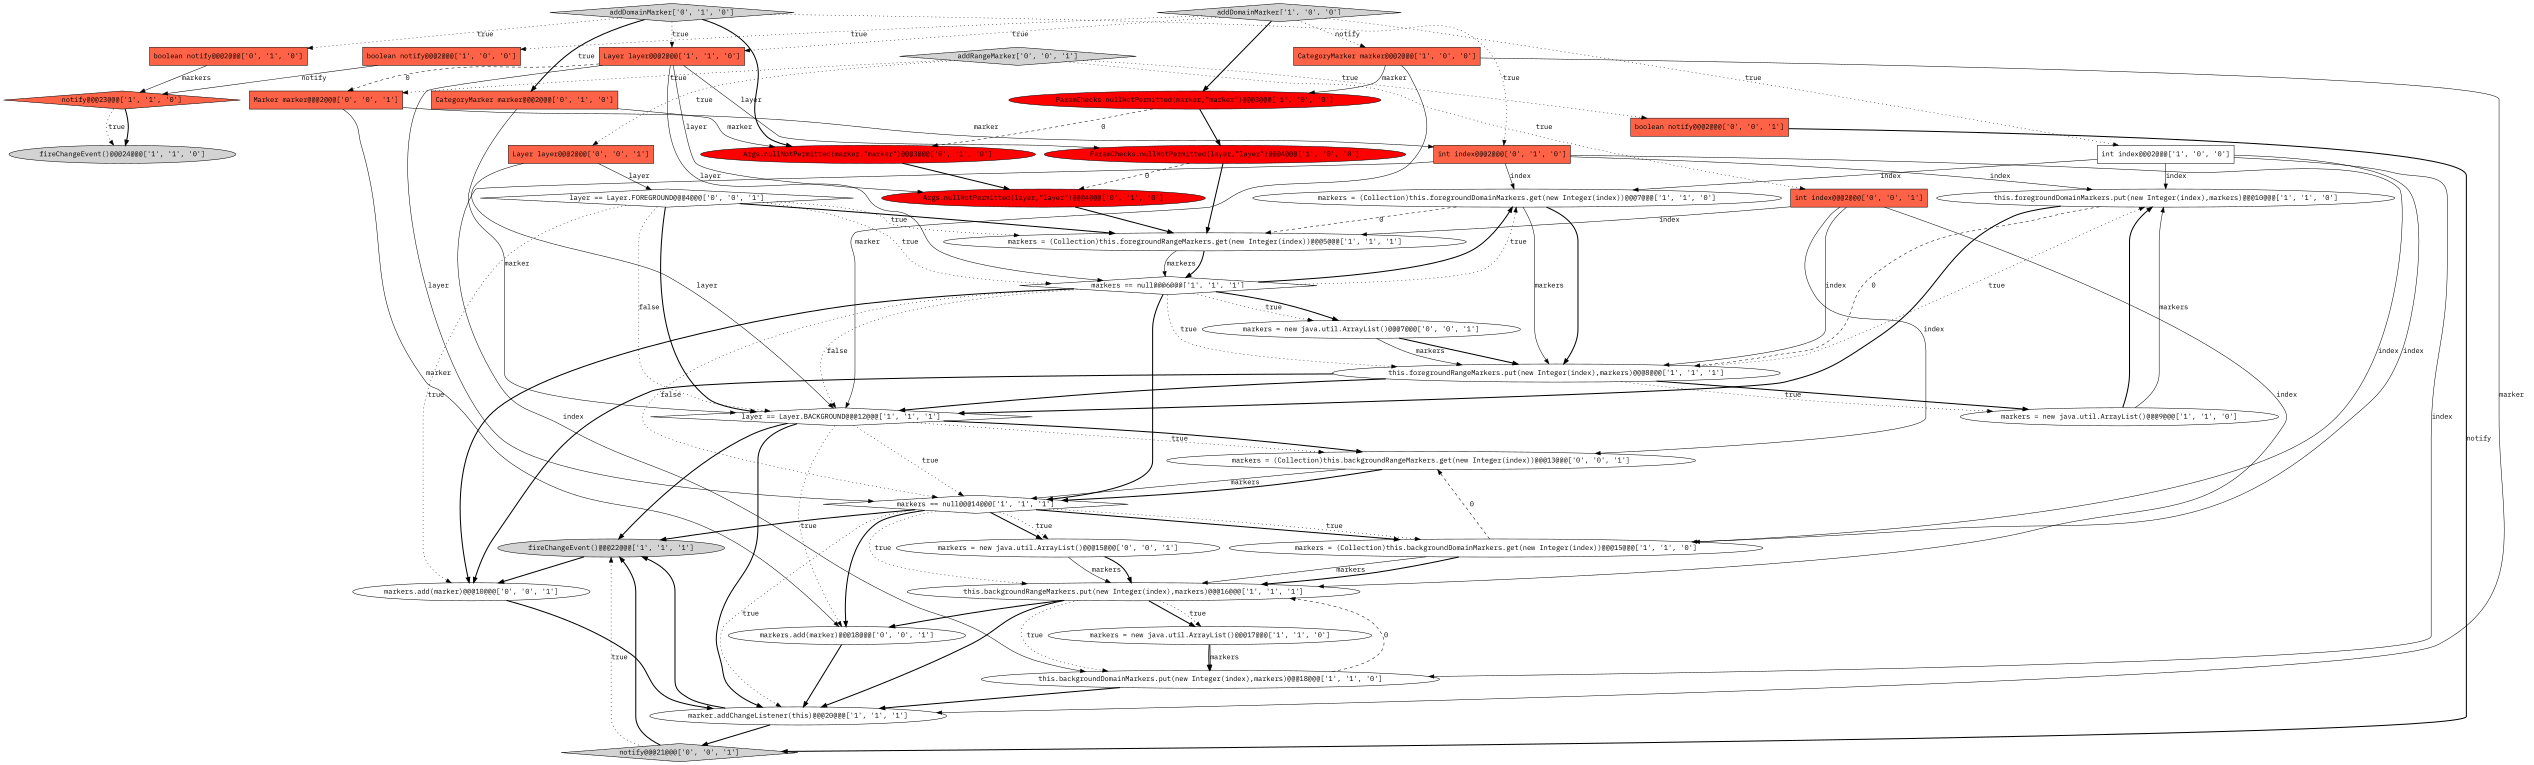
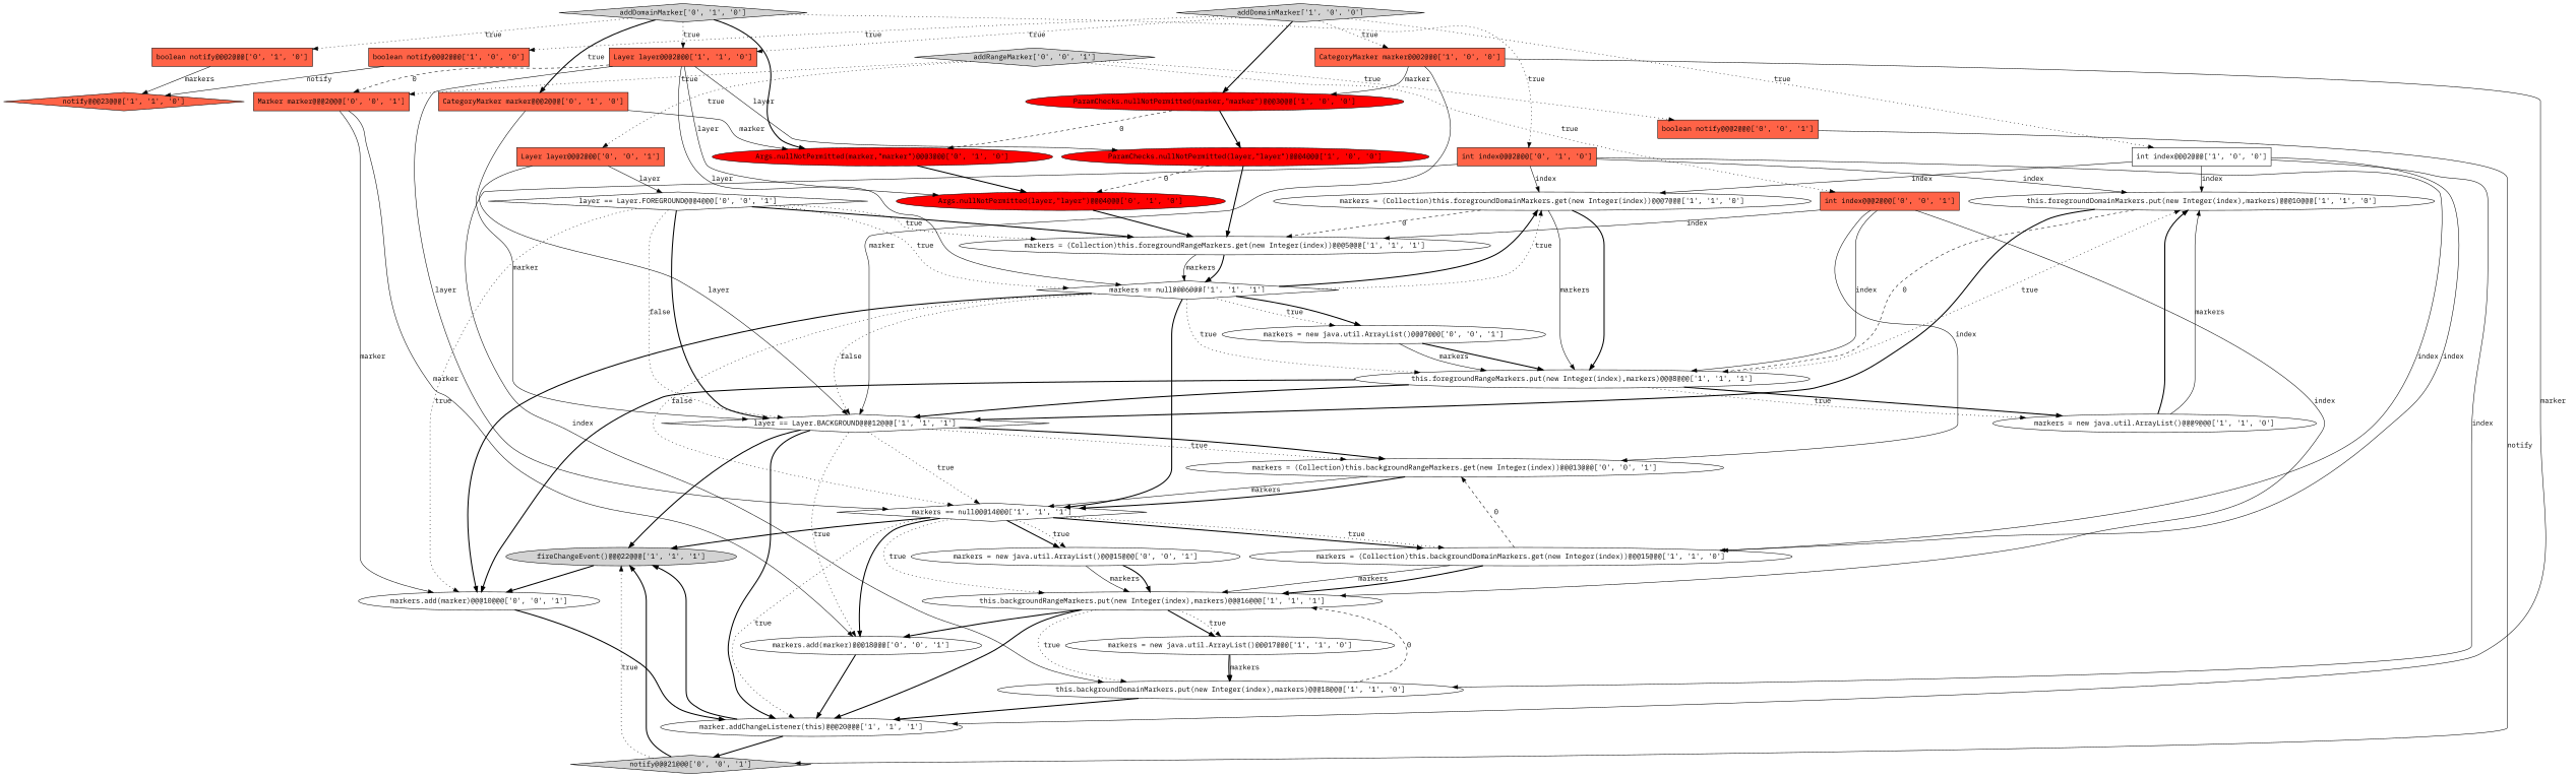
  digraph {
    fontname="IBM Plex Mono"
    node [fillcolor=white fontname="IBM Plex Mono" shape=ellipse style=filled]
    edge [fontname="IBM Plex Mono" style=bold]
    n1 [label="this.foregroundDomainMarkers.put(new Integer(index),markers)@@@10@@@['1', '1', '0']"]
    n2 [label="layer == Layer.BACKGROUND@@@12@@@['1', '1', '1']" shape=diamond]
    n3 [label="this.foregroundRangeMarkers.put(new Integer(index),markers)@@@8@@@['1', '1', '1']"]
    n4 [fillcolor=lightgray label="fireChangeEvent()@@@22@@@['1', '1', '1']"]
    n5 [label="markers = (Collection)this.backgroundRangeMarkers.get(new Integer(index))@@@13@@@['0', '0', '1']"]
    n6 [label="marker.addChangeListener(this)@@@20@@@['1', '1', '1']"]
    n7 [label="markers == null@@@14@@@['1', '1', '1']" shape=diamond]
    n8 [label="markers.add(marker)@@@18@@@['0', '0', '1']"]
    n9 [label="markers = new java.util.ArrayList()@@@9@@@['1', '1', '0']"]
    n10 [label="markers.add(marker)@@@10@@@['0', '0', '1']"]
    n11 [label="markers = new java.util.ArrayList()@@@7@@@['0', '0', '1']"]
    n12 [fillcolor=tomato label="notify@@@23@@@['1', '1', '0']" shape=diamond]
-   n13 [fillcolor=lightgray label="fireChangeEvent()@@@24@@@['1', '1', '0']"]
    n14 [fillcolor=lightgray label="addDomainMarker['0', '1', '0']" shape=diamond]
    n15 [fillcolor=tomato label="boolean notify@@@2@@@['0', '1', '0']" shape=box]
    n16 [fillcolor=red label="Args.nullNotPermitted(marker,\"marker\")@@@3@@@['0', '1', '0']"]
    n17 [fillcolor=tomato label="CategoryMarker marker@@@2@@@['0', '1', '0']" shape=box]
    n18 [fillcolor=tomato label="int index@@@2@@@['0', '1', '0']" shape=box]
    n19 [fillcolor=tomato label="Layer layer@@@2@@@['1', '1', '0']" shape=box]
    n20 [fillcolor=red label="Args.nullNotPermitted(layer,\"layer\")@@@4@@@['0', '1', '0']"]
    n21 [label="markers = (Collection)this.foregroundDomainMarkers.get(new Integer(index))@@@7@@@['1', '1', '0']"]
    n22 [label="markers = (Collection)this.backgroundDomainMarkers.get(new Integer(index))@@@15@@@['1', '1', '0']"]
    n23 [label="this.backgroundDomainMarkers.put(new Integer(index),markers)@@@18@@@['1', '1', '0']"]
    n24 [fillcolor=red label="ParamChecks.nullNotPermitted(layer,\"layer\")@@@4@@@['1', '0', '0']"]
    n25 [fillcolor=tomato label="Marker marker@@@2@@@['0', '0', '1']" shape=box]
    n26 [label="markers == null@@@6@@@['1', '1', '1']" shape=diamond]
    n27 [fillcolor=tomato label="int index@@@2@@@['0', '0', '1']" shape=box]
    n28 [label="markers = (Collection)this.foregroundRangeMarkers.get(new Integer(index))@@@5@@@['1', '1', '1']"]
    n29 [label="this.backgroundRangeMarkers.put(new Integer(index),markers)@@@16@@@['1', '1', '1']"]
    n30 [label="markers = new java.util.ArrayList()@@@17@@@['1', '1', '0']"]
    n31 [fillcolor=lightgray label="notify@@@21@@@['0', '0', '1']" shape=diamond]
    n32 [fillcolor=tomato label="CategoryMarker marker@@@2@@@['1', '0', '0']" shape=box]
    n33 [fillcolor=red label="ParamChecks.nullNotPermitted(marker,\"marker\")@@@3@@@['1', '0', '0']"]
    n34 [fillcolor=lightgray label="addDomainMarker['1', '0', '0']" shape=diamond]
    n35 [fillcolor=tomato label="boolean notify@@@2@@@['1', '0', '0']" shape=box]
    n36 [label="int index@@@2@@@['1', '0', '0']" shape=box]
    n37 [label="markers = new java.util.ArrayList()@@@15@@@['0', '0', '1']"]
    n38 [label="layer == Layer.FOREGROUND@@@4@@@['0', '0', '1']" shape=diamond]
    n39 [fillcolor=lightgray label="addRangeMarker['0', '0', '1']" shape=diamond]
    n40 [fillcolor=tomato label="boolean notify@@@2@@@['0', '0', '1']" shape=box]
    n41 [fillcolor=tomato label="Layer layer@@@2@@@['0', '0', '1']" shape=box]
    n1 -> n2
    n1 -> n3 [label=0 style=dashed]
    n2 -> n4
    n2 -> n5 [label=true style=dotted]
    n2 -> n5
    n2 -> n6
    n2 -> n7 [label=true style=dotted]
    n2 -> n8 [label=true style=dotted]
    n3 -> n1 [label=true style=dotted]
    n3 -> n2
    n3 -> n9
    n3 -> n9 [label=true style=dotted]
    n3 -> n10
    n4 -> n10
    n5 -> n7 [label=markers style=solid]
    n5 -> n7
    n6 -> n4
    n6 -> n31
    n7 -> n4
    n7 -> n6 [label=true style=dotted]
    n7 -> n8
    n7 -> n22
    n7 -> n22 [label=true style=dotted]
    n7 -> n29 [label=true style=dotted]
    n7 -> n37
    n7 -> n37 [label=true style=dotted]
    n8 -> n6
    n9 -> n1
    n9 -> n1 [label=markers style=solid]
    n10 -> n6
    n11 -> n3
    n11 -> n3 [label=markers style=solid]
-   n12 -> n13
-   n12 -> n13 [label=true style=dotted]
    n14 -> n15 [label=true style=dotted]
    n14 -> n16
    n14 -> n17 [label=true]
    n14 -> n18 [label=true style=dotted]
    n14 -> n19 [label=true style=dotted]
    n15 -> n12 [label=markers style=solid]
    n16 -> n20
    n17 -> n2 [label=marker style=solid]
    n17 -> n16 [label=marker style=solid]
    n18 -> n1 [label=index style=solid]
    n18 -> n21 [label=index style=solid]
    n18 -> n22 [label=index style=solid]
    n18 -> n23 [label=index style=solid]
    n19 -> n7 [label=layer style=solid]
    n19 -> n20 [label=layer style=solid]
    n19 -> n24 [label=layer style=solid]
    n19 -> n25 [label=0 style=dashed]
    n19 -> n26 [label=layer style=solid]
    n20 -> n28
    n21 -> n3
    n21 -> n3 [label=markers style=solid]
    n21 -> n28 [label=0 style=dashed]
    n22 -> n5 [label=0 style=dashed]
    n22 -> n29 [label=markers style=solid]
    n22 -> n29
    n23 -> n6
    n23 -> n29 [label=0 style=dashed]
    n24 -> n20 [label=0 style=dashed]
    n24 -> n28
    n25 -> n8 [label=marker style=solid]
-   n25 -> n18 [label=marker style=solid]
+   n25 -> n10 [label=marker style=solid]
    n26 -> n2 [label=false style=dotted]
    n26 -> n3 [label=true style=dotted]
    n26 -> n7 [label=false style=dotted]
    n26 -> n7
    n26 -> n10
    n26 -> n11 [label=true style=dotted]
    n26 -> n11
    n26 -> n21 [label=true style=dotted]
    n26 -> n21
    n27 -> n3 [label=index style=solid]
    n27 -> n5 [label=index style=solid]
    n27 -> n28 [label=index style=solid]
    n27 -> n29 [label=index style=solid]
    n28 -> n26
    n28 -> n26 [label=markers style=solid]
    n29 -> n6
    n29 -> n8
    n29 -> n23 [label=true style=dotted]
    n29 -> n30
    n29 -> n30 [label=true style=dotted]
    n30 -> n23 [label=markers style=solid]
    n30 -> n23
    n31 -> n4 [label=true style=dotted]
    n31 -> n4
    n32 -> n2 [label=marker style=solid]
    n32 -> n6 [label=marker style=solid]
    n32 -> n33 [label=marker style=solid]
    n33 -> n16 [label=0 style=dashed]
    n33 -> n24
    n34 -> n19 [label=true style=dotted]
-   n34 -> n32 [label=notify style=dotted]
+   n34 -> n32 [label=true style=dotted]
    n34 -> n33
    n34 -> n35 [label=true style=dotted]
    n34 -> n36 [label=true style=dotted]
    n35 -> n12 [label=notify style=solid]
    n36 -> n1 [label=index style=solid]
    n36 -> n21 [label=index style=solid]
    n36 -> n22 [label=index style=solid]
    n36 -> n23 [label=index style=solid]
    n37 -> n29 [label=markers style=solid]
    n37 -> n29
    n38 -> n2
    n38 -> n2 [label=false style=dotted]
    n38 -> n10 [label=true style=dotted]
    n38 -> n26 [label=true style=dotted]
    n38 -> n28
    n38 -> n28 [label=true style=dotted]
    n39 -> n25 [label=true style=dotted]
    n39 -> n27 [label=true style=dotted]
    n39 -> n40 [label=true style=dotted]
    n39 -> n41 [label=true style=dotted]
-   n40 -> n31 [label=notify]
+   n40 -> n31 [label=notify style=solid]
    n41 -> n2 [label=layer style=solid]
    n41 -> n38 [label=layer style=solid]
  }
